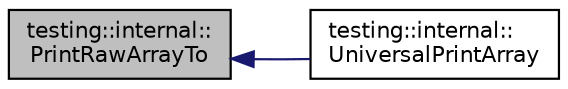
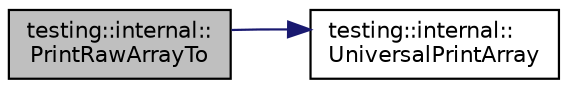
  digraph {
    rankdir=LR
    node [color=black fontname=Helvetica fontsize=10 shape=record style=filled]
    n1 [fillcolor=grey75 fontcolor=black height=0.2 label="testing::internal::\lPrintRawArrayTo" width=0.4]
    n2 [fillcolor=white height=0.2 label="testing::internal::\lUniversalPrintArray" width=0.4]
-   n1 -> n2 [color=midnightblue dir=back fontname=Helvetica fontsize=10 labelfontname=Helvetica labelfontsize=10 style=solid]
+   n2 -> n1 [color=midnightblue dir=back fontname=Helvetica fontsize=10 labelfontname=Helvetica labelfontsize=10 style=solid]
  }
